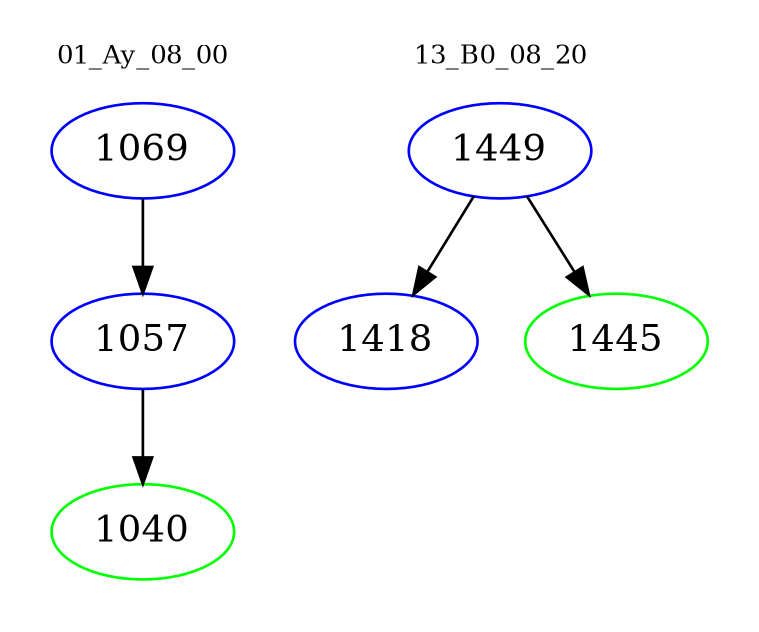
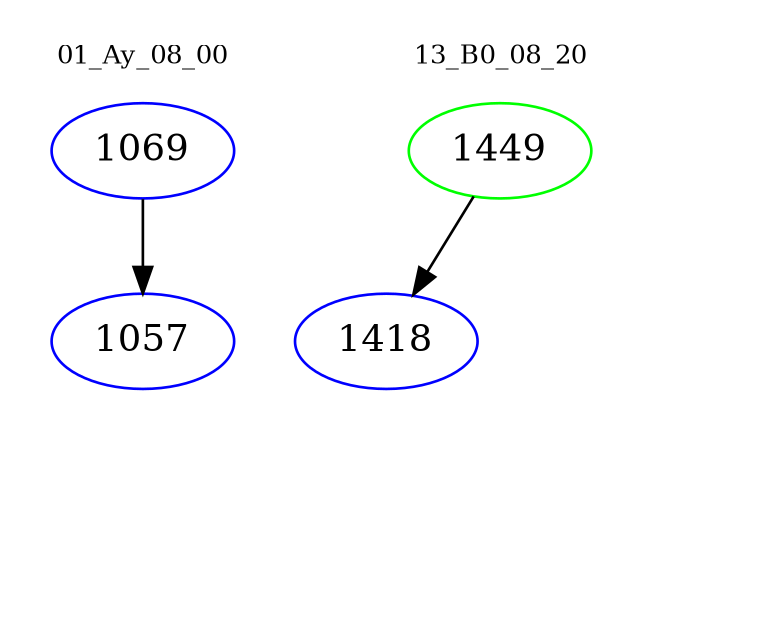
  digraph {
    node [color=blue]
    edge [color=black]
    n1 [label=1057]
-   n2 [color=green label=1040]
    n3 [label=1069]
-   n4 [label=1449]
+   n4 [color=green label=1449]
    n5 [label=1418]
-   n6 [color=green label=1445]
    subgraph cluster_1 {
      color=white
      fontsize=10
      label="01_Ay_08_00"
      n1
-     n2
      n3
    }
    subgraph cluster_2 {
      color=white
      fontsize=10
      label="13_B0_08_20"
      n4
      n5
-     n6
    }
-   n1 -> n2
    n3 -> n1
    n4 -> n5
-   n4 -> n6
  }
